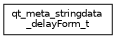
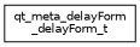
  digraph {
    rankdir=LR
-   n1 [color=black fillcolor=white fontname=Helvetica fontsize=10 height=0.2 label="qt_meta_stringdata\l_delayForm_t" shape=record style=filled width=0.4]
+   n1 [color=black fillcolor=white fontname=Helvetica fontsize=10 height=0.2 label="qt_meta_delayForm\l_delayForm_t" shape=record style=filled width=0.4]
  }
